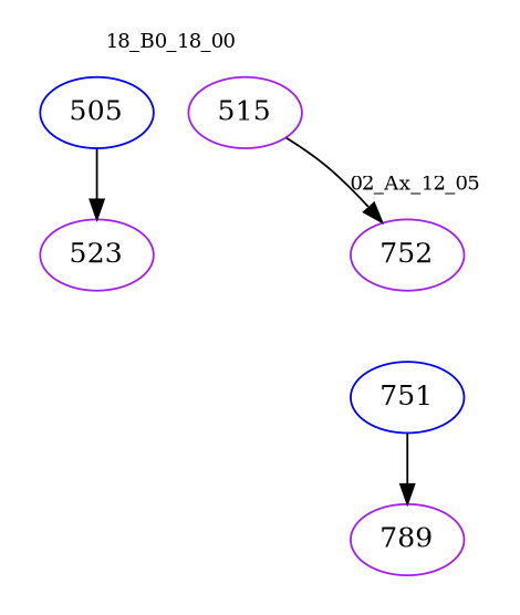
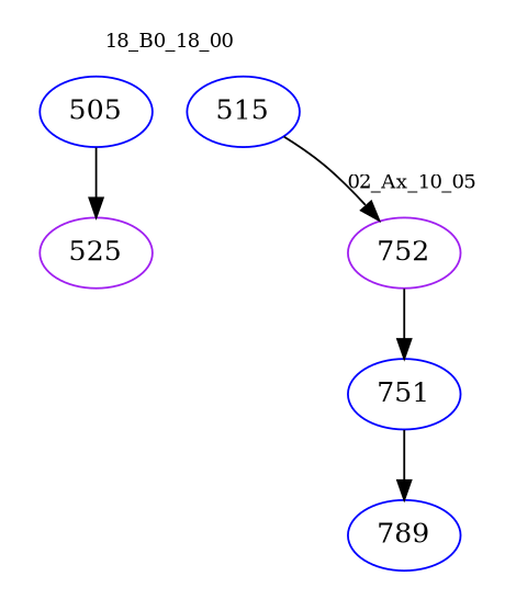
  digraph {
    node [color=purple]
    edge [color=black]
    n1 [label=752]
    n2 [color=blue label=751]
-   n3 [label=789]
-   n4 [label=515]
+   n3 [color=blue label=789]
+   n4 [color=blue label=515]
    n5 [color=blue label=505]
-   n6 [label=523]
+   n6 [label=525]
    subgraph cluster_1 {
      color=white
      fontsize=10
-     label="02_Ax_12_05"
+     label="02_Ax_10_05"
      n1
      n2
      n3
    }
    subgraph cluster_2 {
      color=white
      fontsize=10
      label="18_B0_18_00"
      n4
      n5
      n6
    }
+   n1 -> n2
    n2 -> n3
    n4 -> n1
    n5 -> n6
  }
